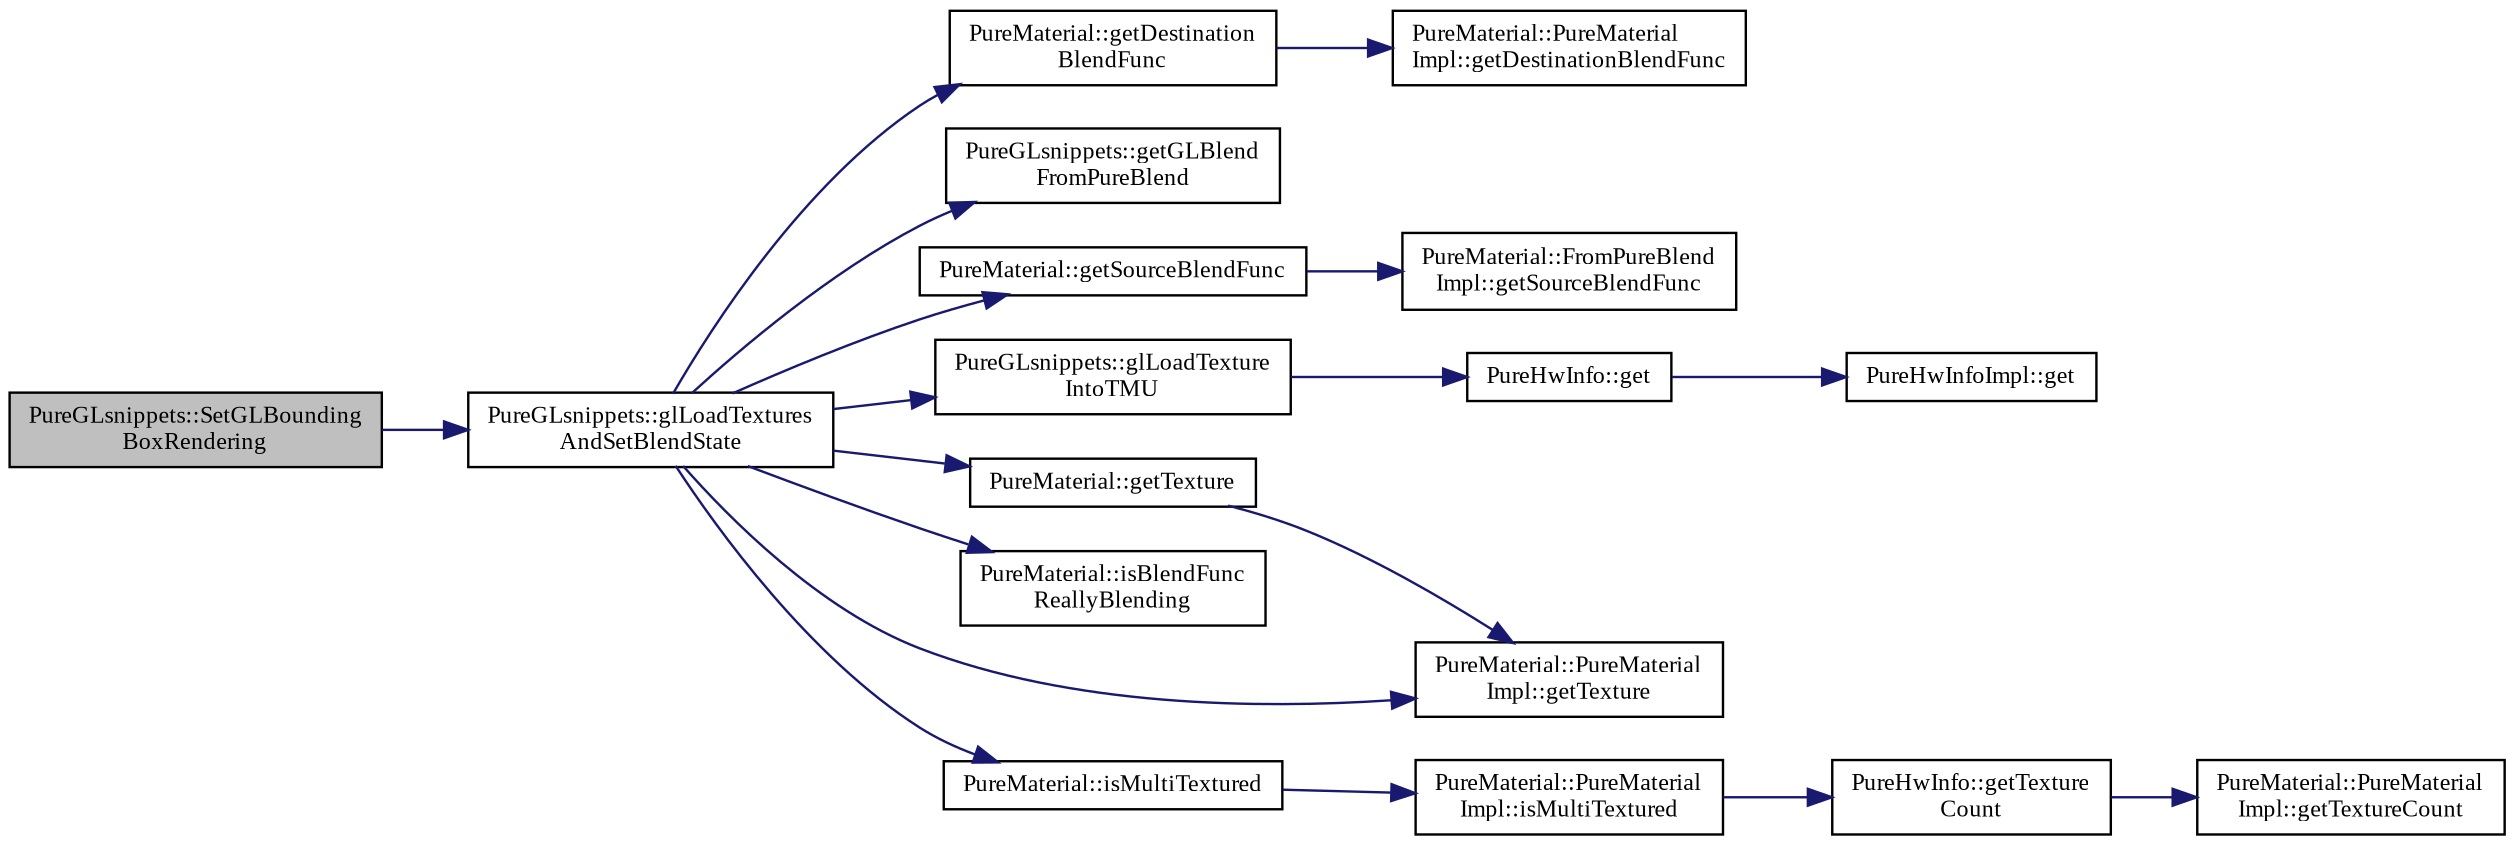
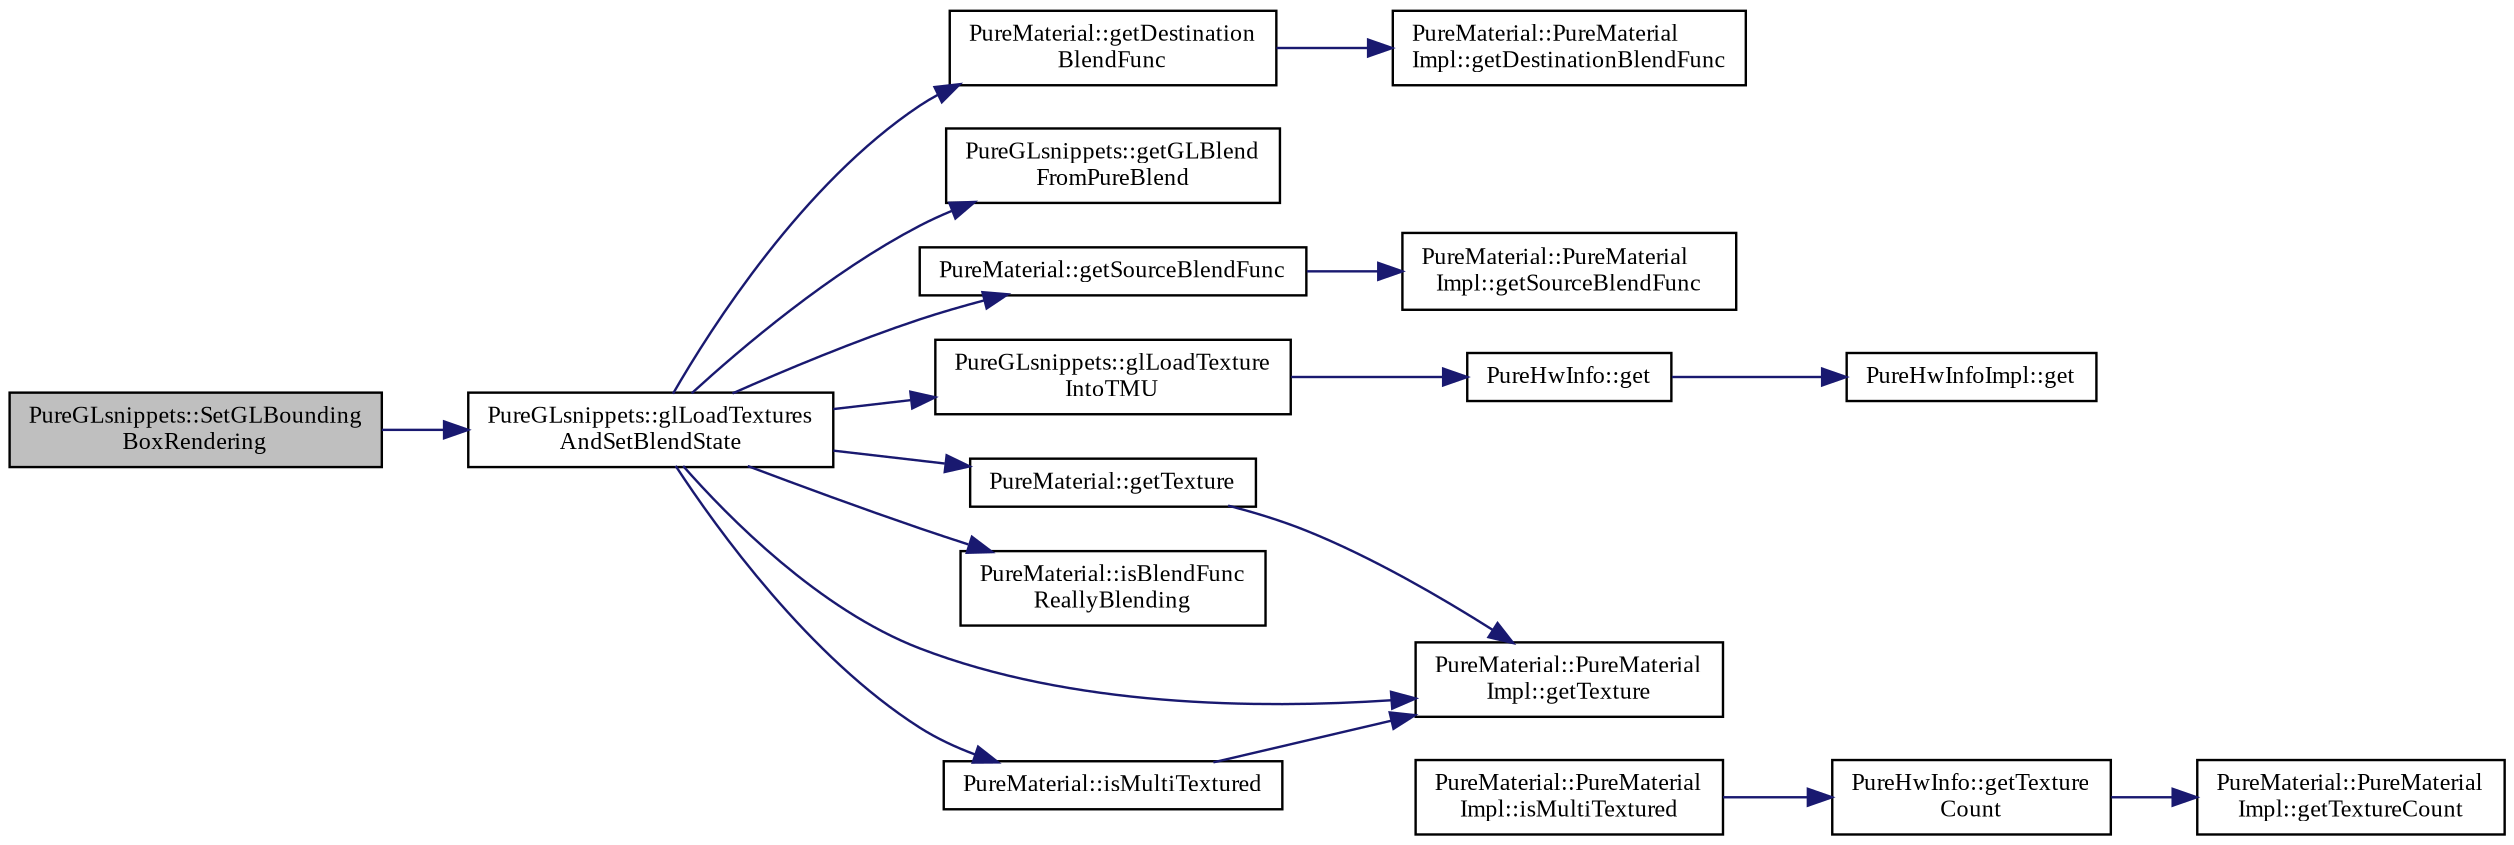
  digraph {
    fontname="Liberation Serif"
    rankdir=LR
    node [color=black fillcolor=white fontname="Liberation Serif" fontsize=10 shape=record style=filled]
    edge [color=midnightblue fontname="Liberation Serif" fontsize=10 labelfontname=Helvetica labelfontsize=10 style=solid]
    n1 [fillcolor=grey75 fontcolor=black height=0.2 label="PureGLsnippets::SetGLBounding\lBoxRendering" width=0.4]
    n2 [height=0.2 label="PureGLsnippets::glLoadTextures\lAndSetBlendState" width=0.4]
    n3 [height=0.2 label="PureMaterial::getDestination\lBlendFunc" width=0.4]
    n4 [height=0.2 label="PureGLsnippets::getGLBlend\lFromPureBlend" width=0.4]
    n5 [height=0.2 label="PureMaterial::getSourceBlendFunc" width=0.4]
    n6 [height=0.2 label="PureMaterial::getTexture" width=0.4]
    n7 [height=0.2 label="PureGLsnippets::glLoadTexture\lIntoTMU" width=0.4]
    n8 [height=0.2 label="PureMaterial::isBlendFunc\lReallyBlending" width=0.4]
    n9 [height=0.2 label="PureMaterial::isMultiTextured" width=0.4]
    n10 [height=0.2 label="PureMaterial::PureMaterial\lImpl::getTexture" width=0.4]
    n11 [height=0.2 label="PureHwInfo::get" width=0.4]
    n12 [height=0.2 label="PureHwInfoImpl::get" width=0.4]
    n13 [height=0.2 label="PureMaterial::PureMaterial\lImpl::getDestinationBlendFunc" width=0.4]
-   n14 [height=0.2 label="PureMaterial::FromPureBlend\lImpl::getSourceBlendFunc" width=0.4]
+   n14 [height=0.2 label="PureMaterial::PureMaterial\lImpl::getSourceBlendFunc" width=0.4]
    n15 [height=0.2 label="PureMaterial::PureMaterial\lImpl::isMultiTextured" width=0.4]
    n16 [height=0.2 label="PureHwInfo::getTexture\lCount" width=0.4]
    n17 [height=0.2 label="PureMaterial::PureMaterial\lImpl::getTextureCount" width=0.4]
    n1 -> n2
    n2 -> n3
    n2 -> n4
    n2 -> n5
    n2 -> n6
    n2 -> n7
    n2 -> n8
    n2 -> n9
    n2 -> n10
    n3 -> n13
    n5 -> n14
    n6 -> n10
    n7 -> n11
-   n9 -> n15
+   n9 -> n10
    n11 -> n12
    n15 -> n16
    n16 -> n17
  }
